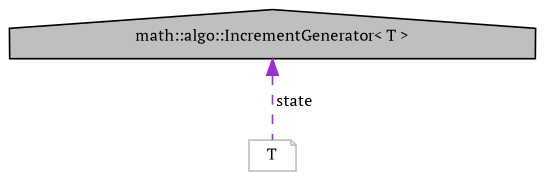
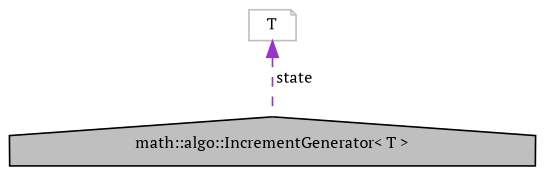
  digraph {
    fontname="PT Serif"
    node [fontname="PT Serif" fontsize=10 style=filled]
    n1 [color=black fillcolor=grey75 fontcolor=black height=0.2 label="math::algo::IncrementGenerator\< T \>" shape=house width=0.4]
    n2 [color=grey75 fillcolor=white height=0.2 label=T shape=note width=0.4]
-   n1 -> n2 [color=darkorchid3 dir=back fontname="PT Serif" fontsize=10 label=" state" labelfontname=FreeSans labelfontsize=10 style=dashed]
+   n2 -> n1 [color=darkorchid3 dir=back fontname="PT Serif" fontsize=10 label=" state" labelfontname=FreeSans labelfontsize=10 style=dashed]
  }
